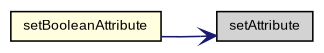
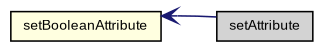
  digraph {
    rankdir=LR
    node [color=black fontname=Arial fontsize=9 shape=record style=filled]
    n1 [fillcolor=lightyellow fontcolor=black height=0.2 label=setBooleanAttribute width=0.4]
    n2 [height=0.2 label=setAttribute width=0.4 fillcolor=lightgrey]
-   n1 -> n2 [color=midnightblue fontname=Arial fontsize=9 labelfontname=Arial labelfontsize=9 style=solid arrowhead=vee]
+   n2 -> n1 [color=midnightblue fontname=Arial fontsize=9 labelfontname=Arial labelfontsize=9 style=solid arrowhead=vee]
  }
